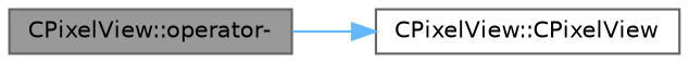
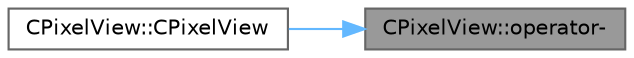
  digraph {
    rankdir=LR
    node [fontname=Helvetica fontsize=10 shape=box style=filled]
    n1 [color=gray40 fillcolor=grey60 fontcolor=black height=0.2 label="CPixelView::operator-" width=0.4]
    n2 [color=grey40 fillcolor=white height=0.2 label="CPixelView::CPixelView" width=0.4]
-   n1 -> n2 [color=steelblue1 fontname=Helvetica fontsize=10 labelfontname=Helvetica labelfontsize=10 style=solid]
+   n2 -> n1 [color=steelblue1 fontname=Helvetica fontsize=10 labelfontname=Helvetica labelfontsize=10 style=solid]
  }
